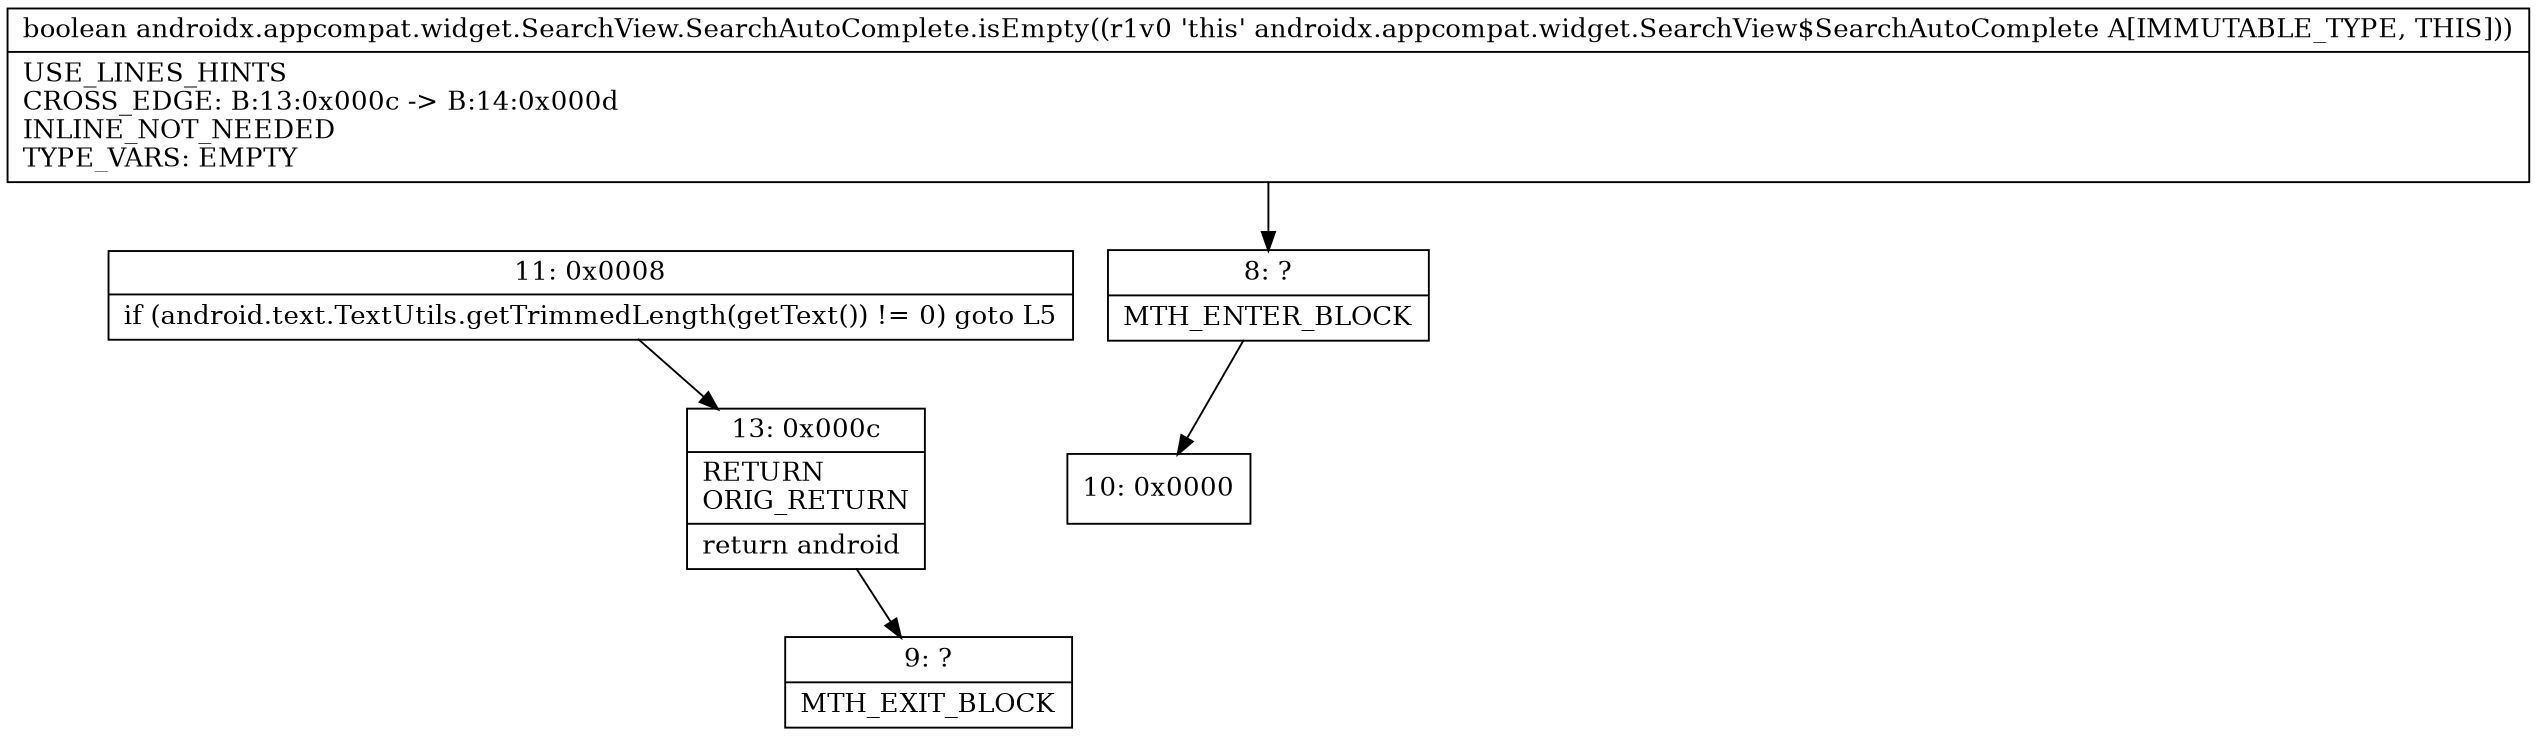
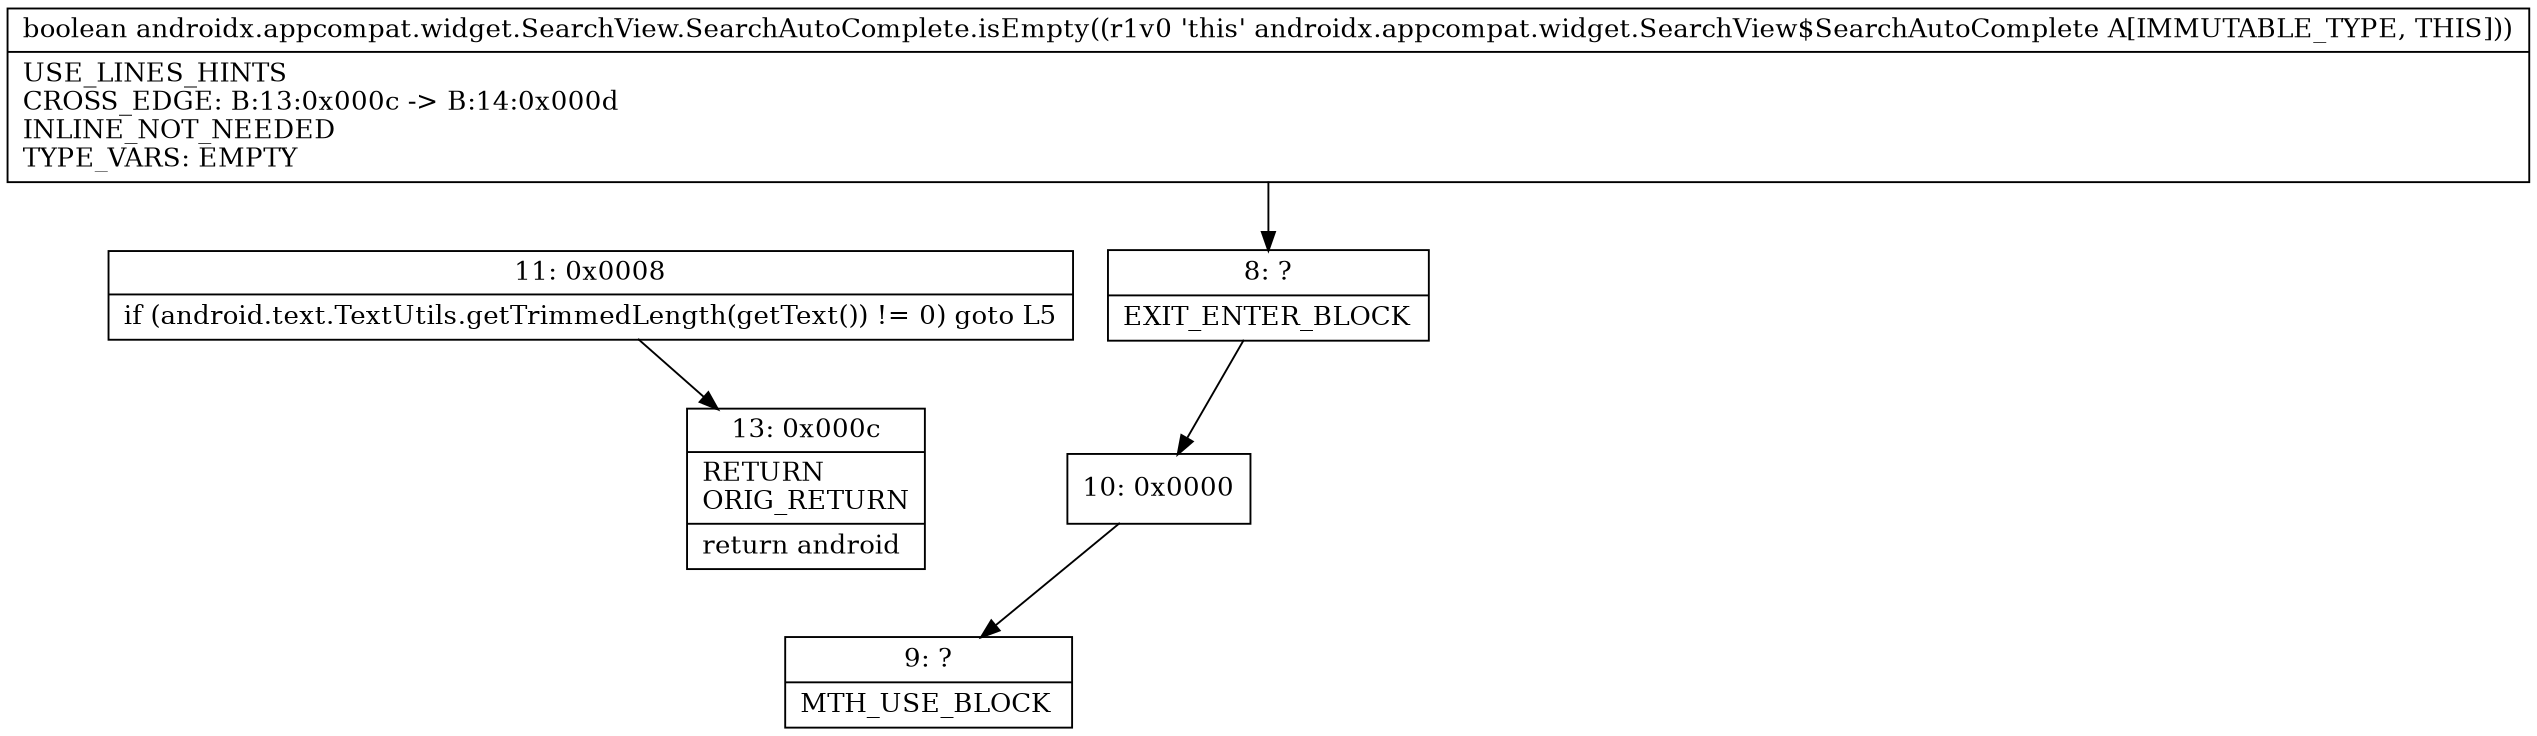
  digraph {
    node [shape=record]
-   n1 [label="{8\:\ ?|MTH_ENTER_BLOCK\l}"]
+   n1 [label="{8\:\ ?|EXIT_ENTER_BLOCK\l}"]
    n2 [label="{10\:\ 0x0000}"]
    n3 [label="{11\:\ 0x0008|if (android.text.TextUtils.getTrimmedLength(getText()) != 0) goto L5\l}"]
    n4 [label="{13\:\ 0x000c|RETURN\lORIG_RETURN\l|return android\l}"]
-   n5 [label="{9\:\ ?|MTH_EXIT_BLOCK\l}"]
+   n5 [label="{9\:\ ?|MTH_USE_BLOCK\l}"]
    n6 [label="{boolean androidx.appcompat.widget.SearchView.SearchAutoComplete.isEmpty((r1v0 'this' androidx.appcompat.widget.SearchView$SearchAutoComplete A[IMMUTABLE_TYPE, THIS]))  | USE_LINES_HINTS\lCROSS_EDGE: B:13:0x000c \-\> B:14:0x000d\lINLINE_NOT_NEEDED\lTYPE_VARS: EMPTY\l}"]
    n1 -> n2
    n3 -> n4
-   n4 -> n5
+   n2 -> n5
    n6 -> n1
  }
